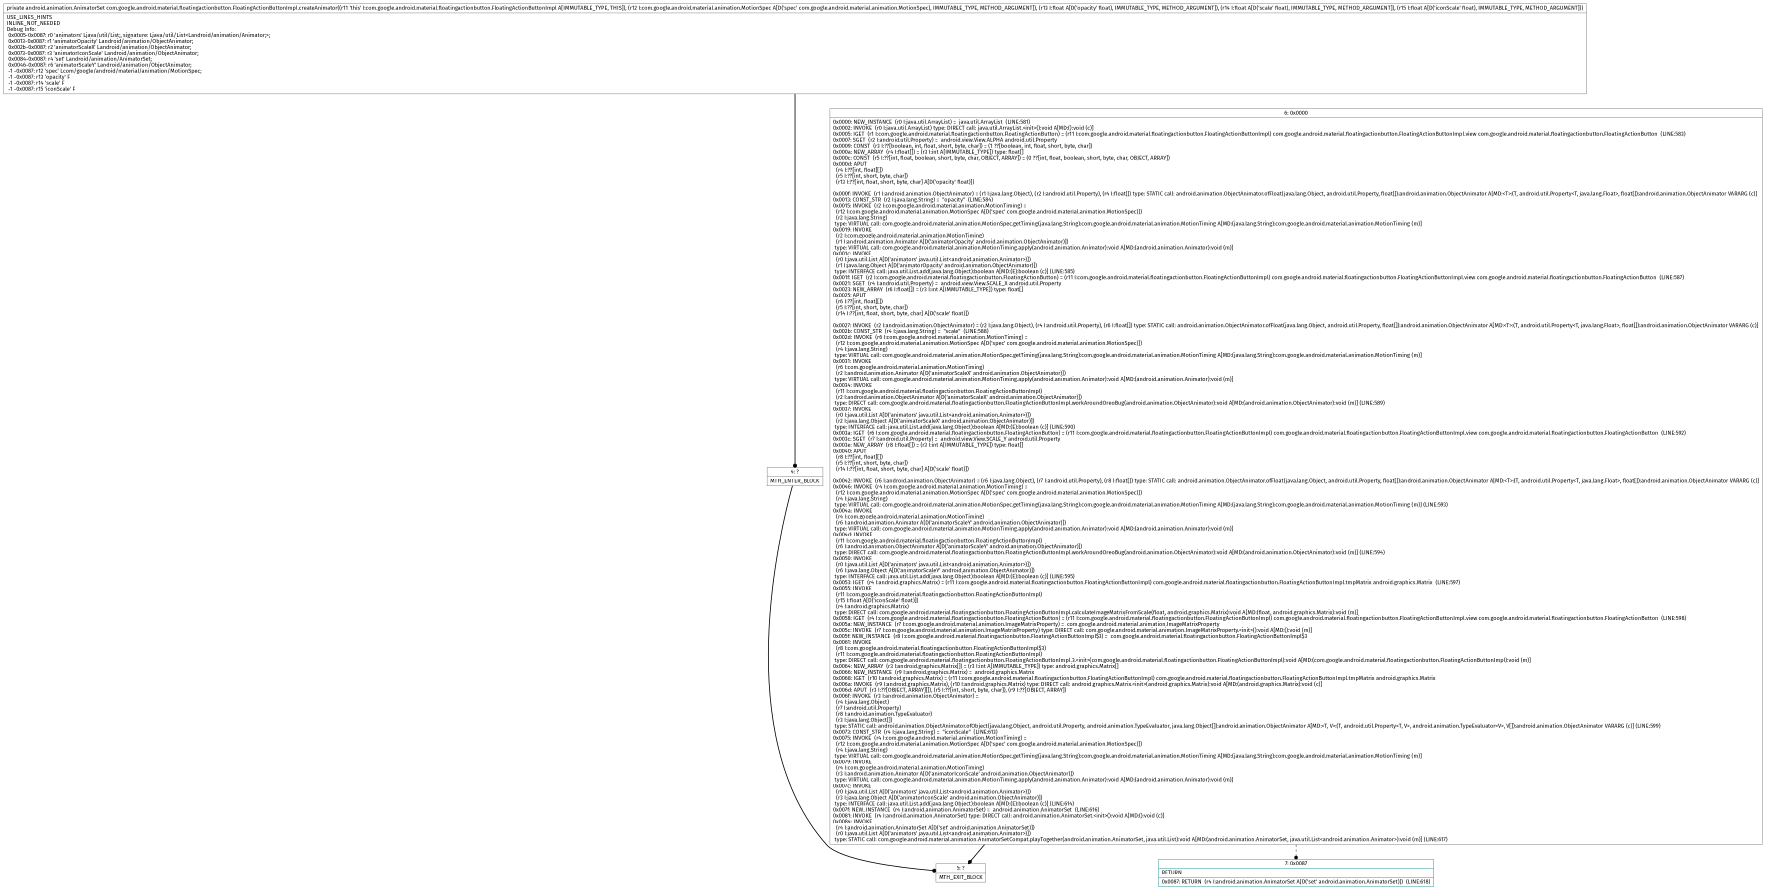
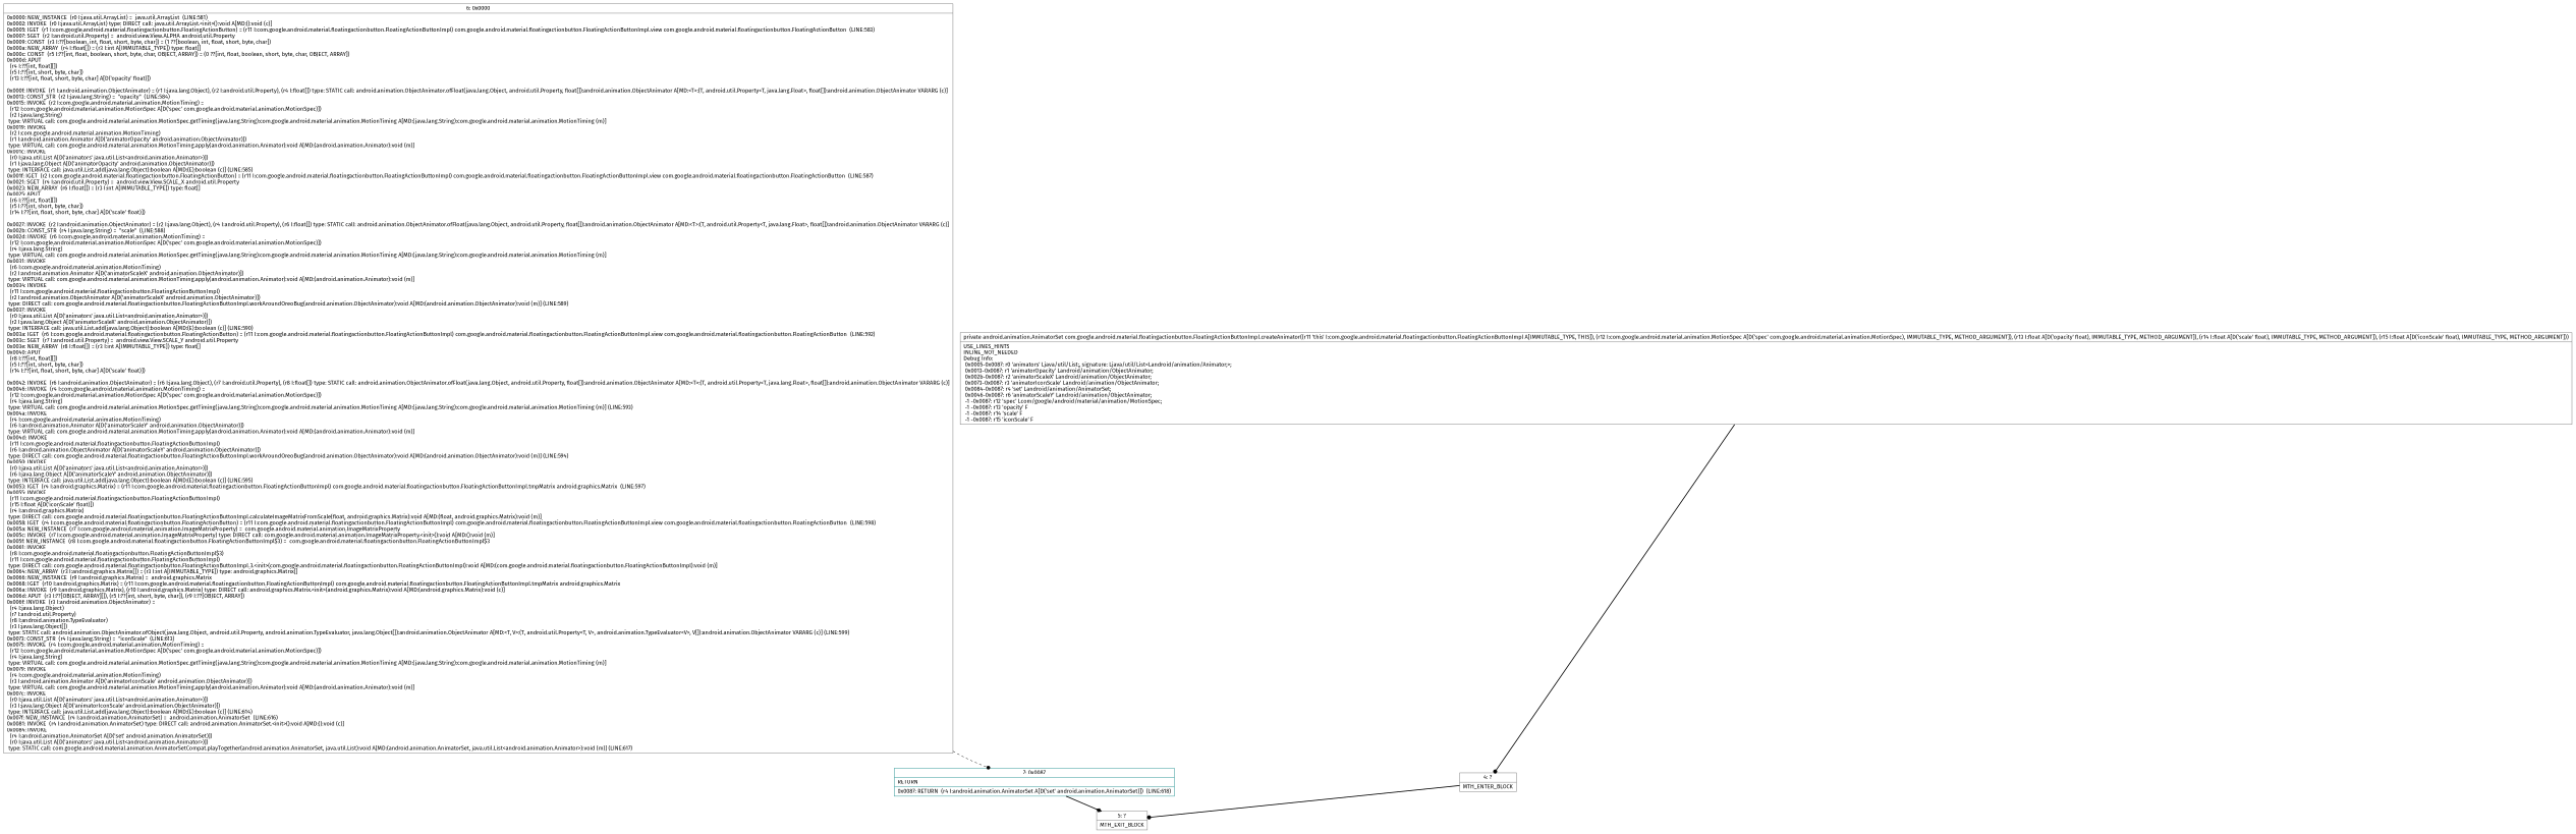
  digraph {
    fontname="Fira Sans"
    node [color=gray40 fontname="Fira Sans" shape=record]
    edge [arrowhead=dot fontname="Fira Sans" style=bold]
    n1 [label="{4\:\ ?|MTH_ENTER_BLOCK\l}"]
    n2 [label="{5\:\ ?|MTH_EXIT_BLOCK\l}"]
    n3 [label="{6\:\ 0x0000|0x0000: NEW_INSTANCE  (r0 I:java.util.ArrayList) =  java.util.ArrayList  (LINE:581)\l0x0002: INVOKE  (r0 I:java.util.ArrayList) type: DIRECT call: java.util.ArrayList.\<init\>():void A[MD:():void (c)]\l0x0005: IGET  (r1 I:com.google.android.material.floatingactionbutton.FloatingActionButton) = (r11 I:com.google.android.material.floatingactionbutton.FloatingActionButtonImpl) com.google.android.material.floatingactionbutton.FloatingActionButtonImpl.view com.google.android.material.floatingactionbutton.FloatingActionButton  (LINE:583)\l0x0007: SGET  (r2 I:android.util.Property) =  android.view.View.ALPHA android.util.Property \l0x0009: CONST  (r3 I:??[boolean, int, float, short, byte, char]) = (1 ??[boolean, int, float, short, byte, char]) \l0x000a: NEW_ARRAY  (r4 I:float[]) = (r3 I:int A[IMMUTABLE_TYPE]) type: float[] \l0x000c: CONST  (r5 I:??[int, float, boolean, short, byte, char, OBJECT, ARRAY]) = (0 ??[int, float, boolean, short, byte, char, OBJECT, ARRAY]) \l0x000d: APUT  \l  (r4 I:??[int, float][])\l  (r5 I:??[int, short, byte, char])\l  (r13 I:??[int, float, short, byte, char] A[D('opacity' float)])\l \l0x000f: INVOKE  (r1 I:android.animation.ObjectAnimator) = (r1 I:java.lang.Object), (r2 I:android.util.Property), (r4 I:float[]) type: STATIC call: android.animation.ObjectAnimator.ofFloat(java.lang.Object, android.util.Property, float[]):android.animation.ObjectAnimator A[MD:\<T\>:(T, android.util.Property\<T, java.lang.Float\>, float[]):android.animation.ObjectAnimator VARARG (c)]\l0x0013: CONST_STR  (r2 I:java.lang.String) =  \"opacity\"  (LINE:584)\l0x0015: INVOKE  (r2 I:com.google.android.material.animation.MotionTiming) = \l  (r12 I:com.google.android.material.animation.MotionSpec A[D('spec' com.google.android.material.animation.MotionSpec)])\l  (r2 I:java.lang.String)\l type: VIRTUAL call: com.google.android.material.animation.MotionSpec.getTiming(java.lang.String):com.google.android.material.animation.MotionTiming A[MD:(java.lang.String):com.google.android.material.animation.MotionTiming (m)]\l0x0019: INVOKE  \l  (r2 I:com.google.android.material.animation.MotionTiming)\l  (r1 I:android.animation.Animator A[D('animatorOpacity' android.animation.ObjectAnimator)])\l type: VIRTUAL call: com.google.android.material.animation.MotionTiming.apply(android.animation.Animator):void A[MD:(android.animation.Animator):void (m)]\l0x001c: INVOKE  \l  (r0 I:java.util.List A[D('animators' java.util.List\<android.animation.Animator\>)])\l  (r1 I:java.lang.Object A[D('animatorOpacity' android.animation.ObjectAnimator)])\l type: INTERFACE call: java.util.List.add(java.lang.Object):boolean A[MD:(E):boolean (c)] (LINE:585)\l0x001f: IGET  (r2 I:com.google.android.material.floatingactionbutton.FloatingActionButton) = (r11 I:com.google.android.material.floatingactionbutton.FloatingActionButtonImpl) com.google.android.material.floatingactionbutton.FloatingActionButtonImpl.view com.google.android.material.floatingactionbutton.FloatingActionButton  (LINE:587)\l0x0021: SGET  (r4 I:android.util.Property) =  android.view.View.SCALE_X android.util.Property \l0x0023: NEW_ARRAY  (r6 I:float[]) = (r3 I:int A[IMMUTABLE_TYPE]) type: float[] \l0x0025: APUT  \l  (r6 I:??[int, float][])\l  (r5 I:??[int, short, byte, char])\l  (r14 I:??[int, float, short, byte, char] A[D('scale' float)])\l \l0x0027: INVOKE  (r2 I:android.animation.ObjectAnimator) = (r2 I:java.lang.Object), (r4 I:android.util.Property), (r6 I:float[]) type: STATIC call: android.animation.ObjectAnimator.ofFloat(java.lang.Object, android.util.Property, float[]):android.animation.ObjectAnimator A[MD:\<T\>:(T, android.util.Property\<T, java.lang.Float\>, float[]):android.animation.ObjectAnimator VARARG (c)]\l0x002b: CONST_STR  (r4 I:java.lang.String) =  \"scale\"  (LINE:588)\l0x002d: INVOKE  (r6 I:com.google.android.material.animation.MotionTiming) = \l  (r12 I:com.google.android.material.animation.MotionSpec A[D('spec' com.google.android.material.animation.MotionSpec)])\l  (r4 I:java.lang.String)\l type: VIRTUAL call: com.google.android.material.animation.MotionSpec.getTiming(java.lang.String):com.google.android.material.animation.MotionTiming A[MD:(java.lang.String):com.google.android.material.animation.MotionTiming (m)]\l0x0031: INVOKE  \l  (r6 I:com.google.android.material.animation.MotionTiming)\l  (r2 I:android.animation.Animator A[D('animatorScaleX' android.animation.ObjectAnimator)])\l type: VIRTUAL call: com.google.android.material.animation.MotionTiming.apply(android.animation.Animator):void A[MD:(android.animation.Animator):void (m)]\l0x0034: INVOKE  \l  (r11 I:com.google.android.material.floatingactionbutton.FloatingActionButtonImpl)\l  (r2 I:android.animation.ObjectAnimator A[D('animatorScaleX' android.animation.ObjectAnimator)])\l type: DIRECT call: com.google.android.material.floatingactionbutton.FloatingActionButtonImpl.workAroundOreoBug(android.animation.ObjectAnimator):void A[MD:(android.animation.ObjectAnimator):void (m)] (LINE:589)\l0x0037: INVOKE  \l  (r0 I:java.util.List A[D('animators' java.util.List\<android.animation.Animator\>)])\l  (r2 I:java.lang.Object A[D('animatorScaleX' android.animation.ObjectAnimator)])\l type: INTERFACE call: java.util.List.add(java.lang.Object):boolean A[MD:(E):boolean (c)] (LINE:590)\l0x003a: IGET  (r6 I:com.google.android.material.floatingactionbutton.FloatingActionButton) = (r11 I:com.google.android.material.floatingactionbutton.FloatingActionButtonImpl) com.google.android.material.floatingactionbutton.FloatingActionButtonImpl.view com.google.android.material.floatingactionbutton.FloatingActionButton  (LINE:592)\l0x003c: SGET  (r7 I:android.util.Property) =  android.view.View.SCALE_Y android.util.Property \l0x003e: NEW_ARRAY  (r8 I:float[]) = (r3 I:int A[IMMUTABLE_TYPE]) type: float[] \l0x0040: APUT  \l  (r8 I:??[int, float][])\l  (r5 I:??[int, short, byte, char])\l  (r14 I:??[int, float, short, byte, char] A[D('scale' float)])\l \l0x0042: INVOKE  (r6 I:android.animation.ObjectAnimator) = (r6 I:java.lang.Object), (r7 I:android.util.Property), (r8 I:float[]) type: STATIC call: android.animation.ObjectAnimator.ofFloat(java.lang.Object, android.util.Property, float[]):android.animation.ObjectAnimator A[MD:\<T\>:(T, android.util.Property\<T, java.lang.Float\>, float[]):android.animation.ObjectAnimator VARARG (c)]\l0x0046: INVOKE  (r4 I:com.google.android.material.animation.MotionTiming) = \l  (r12 I:com.google.android.material.animation.MotionSpec A[D('spec' com.google.android.material.animation.MotionSpec)])\l  (r4 I:java.lang.String)\l type: VIRTUAL call: com.google.android.material.animation.MotionSpec.getTiming(java.lang.String):com.google.android.material.animation.MotionTiming A[MD:(java.lang.String):com.google.android.material.animation.MotionTiming (m)] (LINE:593)\l0x004a: INVOKE  \l  (r4 I:com.google.android.material.animation.MotionTiming)\l  (r6 I:android.animation.Animator A[D('animatorScaleY' android.animation.ObjectAnimator)])\l type: VIRTUAL call: com.google.android.material.animation.MotionTiming.apply(android.animation.Animator):void A[MD:(android.animation.Animator):void (m)]\l0x004d: INVOKE  \l  (r11 I:com.google.android.material.floatingactionbutton.FloatingActionButtonImpl)\l  (r6 I:android.animation.ObjectAnimator A[D('animatorScaleY' android.animation.ObjectAnimator)])\l type: DIRECT call: com.google.android.material.floatingactionbutton.FloatingActionButtonImpl.workAroundOreoBug(android.animation.ObjectAnimator):void A[MD:(android.animation.ObjectAnimator):void (m)] (LINE:594)\l0x0050: INVOKE  \l  (r0 I:java.util.List A[D('animators' java.util.List\<android.animation.Animator\>)])\l  (r6 I:java.lang.Object A[D('animatorScaleY' android.animation.ObjectAnimator)])\l type: INTERFACE call: java.util.List.add(java.lang.Object):boolean A[MD:(E):boolean (c)] (LINE:595)\l0x0053: IGET  (r4 I:android.graphics.Matrix) = (r11 I:com.google.android.material.floatingactionbutton.FloatingActionButtonImpl) com.google.android.material.floatingactionbutton.FloatingActionButtonImpl.tmpMatrix android.graphics.Matrix  (LINE:597)\l0x0055: INVOKE  \l  (r11 I:com.google.android.material.floatingactionbutton.FloatingActionButtonImpl)\l  (r15 I:float A[D('iconScale' float)])\l  (r4 I:android.graphics.Matrix)\l type: DIRECT call: com.google.android.material.floatingactionbutton.FloatingActionButtonImpl.calculateImageMatrixFromScale(float, android.graphics.Matrix):void A[MD:(float, android.graphics.Matrix):void (m)]\l0x0058: IGET  (r4 I:com.google.android.material.floatingactionbutton.FloatingActionButton) = (r11 I:com.google.android.material.floatingactionbutton.FloatingActionButtonImpl) com.google.android.material.floatingactionbutton.FloatingActionButtonImpl.view com.google.android.material.floatingactionbutton.FloatingActionButton  (LINE:598)\l0x005a: NEW_INSTANCE  (r7 I:com.google.android.material.animation.ImageMatrixProperty) =  com.google.android.material.animation.ImageMatrixProperty \l0x005c: INVOKE  (r7 I:com.google.android.material.animation.ImageMatrixProperty) type: DIRECT call: com.google.android.material.animation.ImageMatrixProperty.\<init\>():void A[MD:():void (m)]\l0x005f: NEW_INSTANCE  (r8 I:com.google.android.material.floatingactionbutton.FloatingActionButtonImpl$3) =  com.google.android.material.floatingactionbutton.FloatingActionButtonImpl$3 \l0x0061: INVOKE  \l  (r8 I:com.google.android.material.floatingactionbutton.FloatingActionButtonImpl$3)\l  (r11 I:com.google.android.material.floatingactionbutton.FloatingActionButtonImpl)\l type: DIRECT call: com.google.android.material.floatingactionbutton.FloatingActionButtonImpl.3.\<init\>(com.google.android.material.floatingactionbutton.FloatingActionButtonImpl):void A[MD:(com.google.android.material.floatingactionbutton.FloatingActionButtonImpl):void (m)]\l0x0064: NEW_ARRAY  (r3 I:android.graphics.Matrix[]) = (r3 I:int A[IMMUTABLE_TYPE]) type: android.graphics.Matrix[] \l0x0066: NEW_INSTANCE  (r9 I:android.graphics.Matrix) =  android.graphics.Matrix \l0x0068: IGET  (r10 I:android.graphics.Matrix) = (r11 I:com.google.android.material.floatingactionbutton.FloatingActionButtonImpl) com.google.android.material.floatingactionbutton.FloatingActionButtonImpl.tmpMatrix android.graphics.Matrix \l0x006a: INVOKE  (r9 I:android.graphics.Matrix), (r10 I:android.graphics.Matrix) type: DIRECT call: android.graphics.Matrix.\<init\>(android.graphics.Matrix):void A[MD:(android.graphics.Matrix):void (c)]\l0x006d: APUT  (r3 I:??[OBJECT, ARRAY][]), (r5 I:??[int, short, byte, char]), (r9 I:??[OBJECT, ARRAY]) \l0x006f: INVOKE  (r3 I:android.animation.ObjectAnimator) = \l  (r4 I:java.lang.Object)\l  (r7 I:android.util.Property)\l  (r8 I:android.animation.TypeEvaluator)\l  (r3 I:java.lang.Object[])\l type: STATIC call: android.animation.ObjectAnimator.ofObject(java.lang.Object, android.util.Property, android.animation.TypeEvaluator, java.lang.Object[]):android.animation.ObjectAnimator A[MD:\<T, V\>:(T, android.util.Property\<T, V\>, android.animation.TypeEvaluator\<V\>, V[]):android.animation.ObjectAnimator VARARG (c)] (LINE:599)\l0x0073: CONST_STR  (r4 I:java.lang.String) =  \"iconScale\"  (LINE:613)\l0x0075: INVOKE  (r4 I:com.google.android.material.animation.MotionTiming) = \l  (r12 I:com.google.android.material.animation.MotionSpec A[D('spec' com.google.android.material.animation.MotionSpec)])\l  (r4 I:java.lang.String)\l type: VIRTUAL call: com.google.android.material.animation.MotionSpec.getTiming(java.lang.String):com.google.android.material.animation.MotionTiming A[MD:(java.lang.String):com.google.android.material.animation.MotionTiming (m)]\l0x0079: INVOKE  \l  (r4 I:com.google.android.material.animation.MotionTiming)\l  (r3 I:android.animation.Animator A[D('animatorIconScale' android.animation.ObjectAnimator)])\l type: VIRTUAL call: com.google.android.material.animation.MotionTiming.apply(android.animation.Animator):void A[MD:(android.animation.Animator):void (m)]\l0x007c: INVOKE  \l  (r0 I:java.util.List A[D('animators' java.util.List\<android.animation.Animator\>)])\l  (r3 I:java.lang.Object A[D('animatorIconScale' android.animation.ObjectAnimator)])\l type: INTERFACE call: java.util.List.add(java.lang.Object):boolean A[MD:(E):boolean (c)] (LINE:614)\l0x007f: NEW_INSTANCE  (r4 I:android.animation.AnimatorSet) =  android.animation.AnimatorSet  (LINE:616)\l0x0081: INVOKE  (r4 I:android.animation.AnimatorSet) type: DIRECT call: android.animation.AnimatorSet.\<init\>():void A[MD:():void (c)]\l0x0084: INVOKE  \l  (r4 I:android.animation.AnimatorSet A[D('set' android.animation.AnimatorSet)])\l  (r0 I:java.util.List A[D('animators' java.util.List\<android.animation.Animator\>)])\l type: STATIC call: com.google.android.material.animation.AnimatorSetCompat.playTogether(android.animation.AnimatorSet, java.util.List):void A[MD:(android.animation.AnimatorSet, java.util.List\<android.animation.Animator\>):void (m)] (LINE:617)\l}"]
    n4 [color=teal label="{7\:\ 0x0087|RETURN\l|0x0087: RETURN  (r4 I:android.animation.AnimatorSet A[D('set' android.animation.AnimatorSet)])  (LINE:618)\l}"]
    n5 [label="{private android.animation.AnimatorSet com.google.android.material.floatingactionbutton.FloatingActionButtonImpl.createAnimator((r11 'this' I:com.google.android.material.floatingactionbutton.FloatingActionButtonImpl A[IMMUTABLE_TYPE, THIS]), (r12 I:com.google.android.material.animation.MotionSpec A[D('spec' com.google.android.material.animation.MotionSpec), IMMUTABLE_TYPE, METHOD_ARGUMENT]), (r13 I:float A[D('opacity' float), IMMUTABLE_TYPE, METHOD_ARGUMENT]), (r14 I:float A[D('scale' float), IMMUTABLE_TYPE, METHOD_ARGUMENT]), (r15 I:float A[D('iconScale' float), IMMUTABLE_TYPE, METHOD_ARGUMENT]))  | USE_LINES_HINTS\lINLINE_NOT_NEEDED\lDebug Info:\l  0x0005\-0x0087: r0 'animators' Ljava\/util\/List;, signature: Ljava\/util\/List\<Landroid\/animation\/Animator;\>;\l  0x0013\-0x0087: r1 'animatorOpacity' Landroid\/animation\/ObjectAnimator;\l  0x002b\-0x0087: r2 'animatorScaleX' Landroid\/animation\/ObjectAnimator;\l  0x0073\-0x0087: r3 'animatorIconScale' Landroid\/animation\/ObjectAnimator;\l  0x0084\-0x0087: r4 'set' Landroid\/animation\/AnimatorSet;\l  0x0046\-0x0087: r6 'animatorScaleY' Landroid\/animation\/ObjectAnimator;\l  \-1 \-0x0087: r12 'spec' Lcom\/google\/android\/material\/animation\/MotionSpec;\l  \-1 \-0x0087: r13 'opacity' F\l  \-1 \-0x0087: r14 'scale' F\l  \-1 \-0x0087: r15 'iconScale' F\l}"]
    n1 -> n2
    n3 -> n4 [style=dashed]
-   n3 -> n2 [arrowhead=diamond]
+   n4 -> n2 [arrowhead=diamond]
    n5 -> n1
  }
